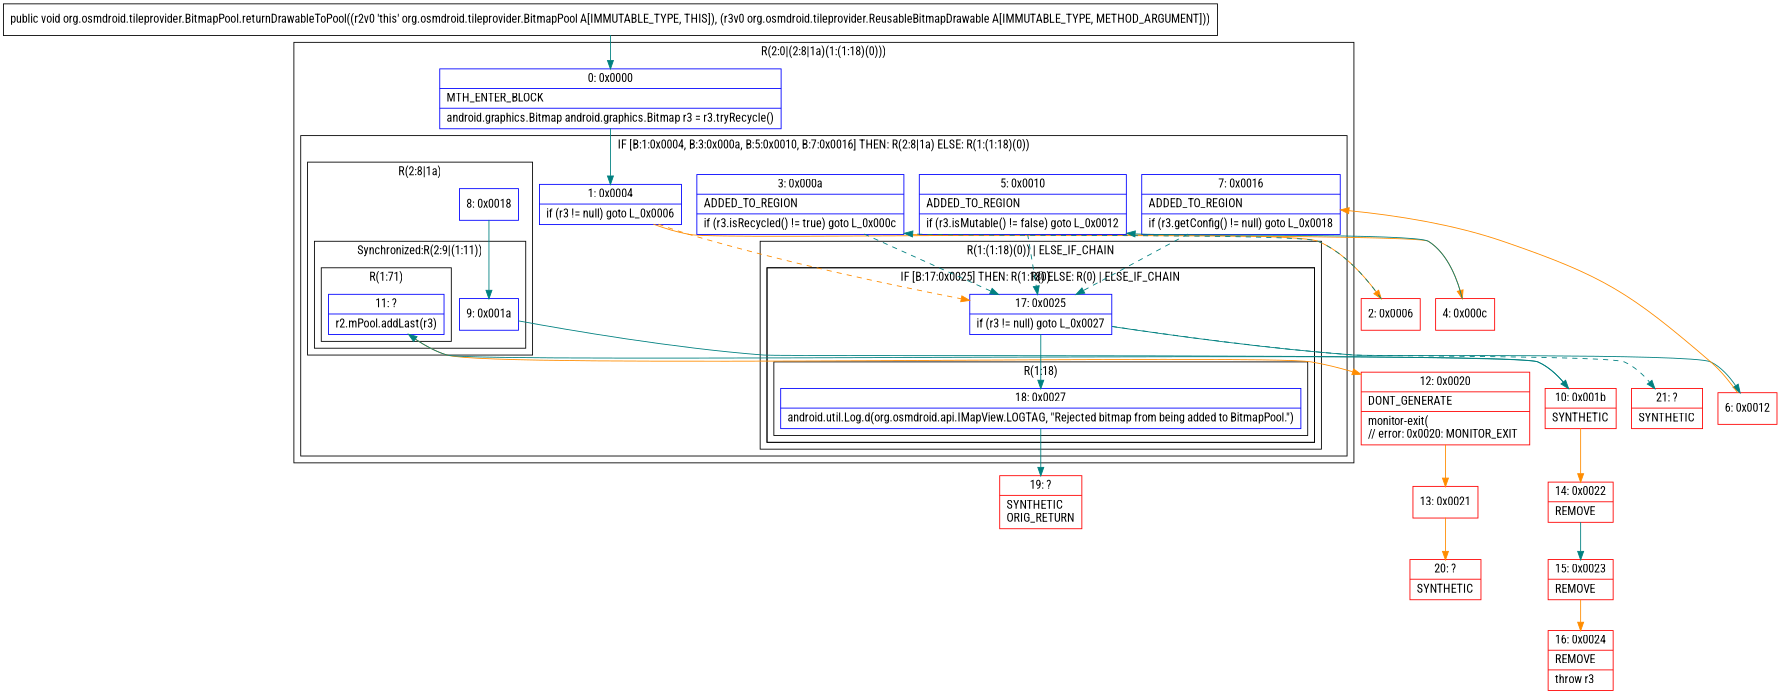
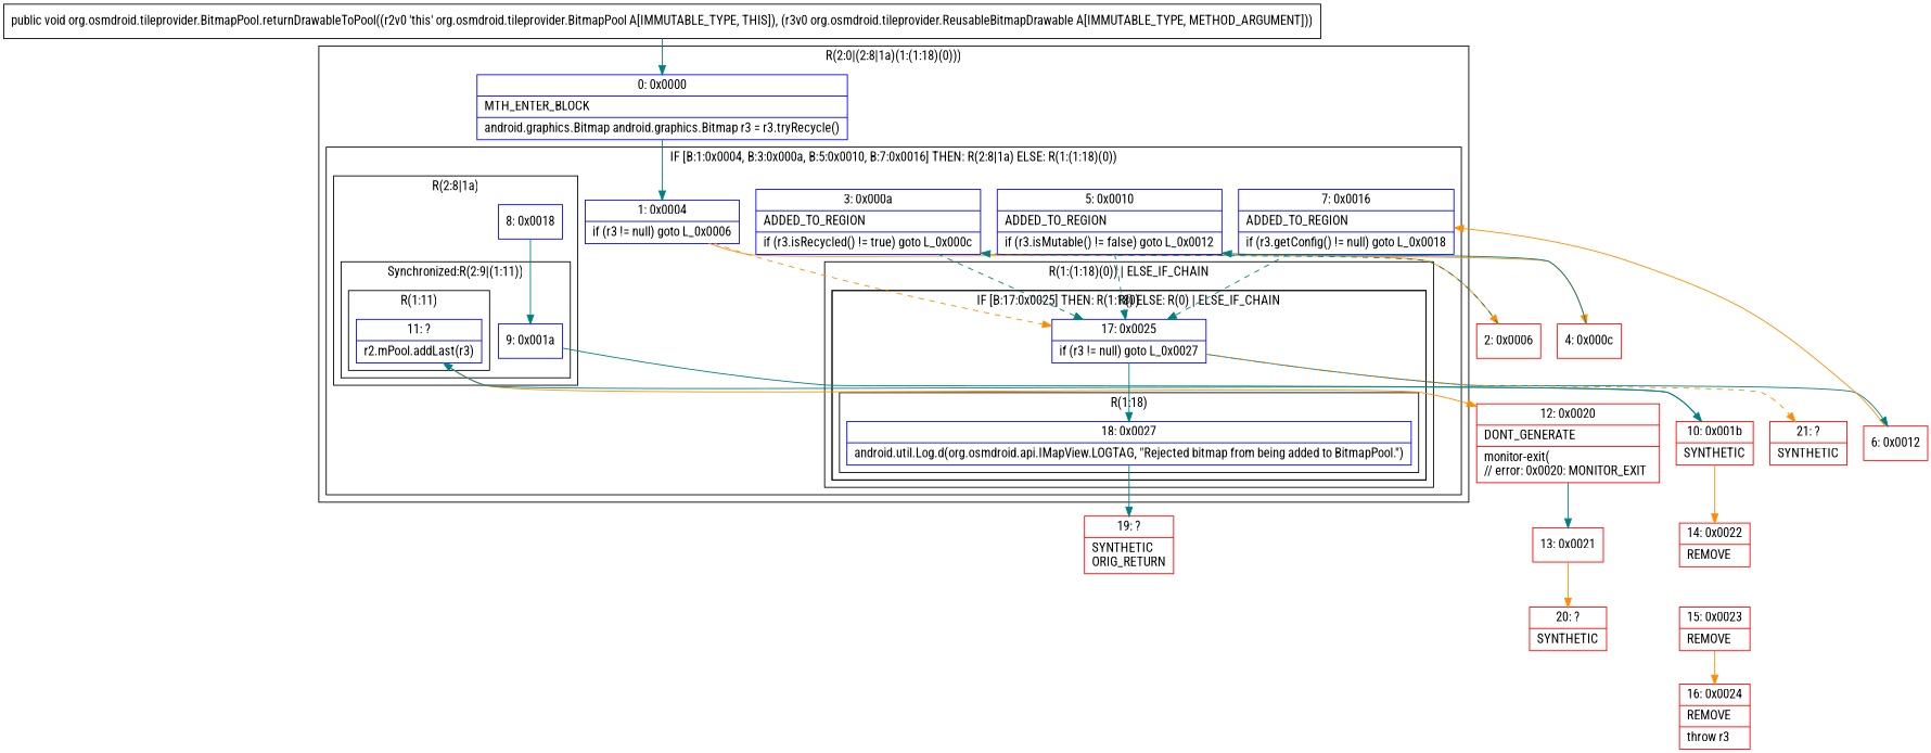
  digraph {
    fontname="Roboto Condensed"
    node [color=red fontname="Roboto Condensed" shape=record]
    edge [color=teal fontname="Roboto Condensed"]
    n1 [color=blue label="{11\:\ ?|r2.mPool.addLast(r3)\l}"]
    n2 [color=blue label="{9\:\ 0x001a}"]
    n3 [color=blue label="{8\:\ 0x0018}"]
    n4 [color=blue label="{18\:\ 0x0027|android.util.Log.d(org.osmdroid.api.IMapView.LOGTAG, \"Rejected bitmap from being added to BitmapPool.\")\l}"]
    n5 [color=blue label="{17\:\ 0x0025|if (r3 != null) goto L_0x0027\l}"]
    n6 [color=blue label="{1\:\ 0x0004|if (r3 != null) goto L_0x0006\l}"]
    n7 [color=blue label="{3\:\ 0x000a|ADDED_TO_REGION\l|if (r3.isRecycled() != true) goto L_0x000c\l}"]
    n8 [color=blue label="{5\:\ 0x0010|ADDED_TO_REGION\l|if (r3.isMutable() != false) goto L_0x0012\l}"]
    n9 [color=blue label="{7\:\ 0x0016|ADDED_TO_REGION\l|if (r3.getConfig() != null) goto L_0x0018\l}"]
    n10 [color=blue label="{0\:\ 0x0000|MTH_ENTER_BLOCK\l|android.graphics.Bitmap android.graphics.Bitmap r3 = r3.tryRecycle()\l}"]
    n11 [label="{12\:\ 0x0020|DONT_GENERATE\l|monitor\-exit(\l\/\/ error: 0x0020: MONITOR_EXIT  \l}"]
    n12 [label="{10\:\ 0x001b|SYNTHETIC\l}"]
    n13 [label="{19\:\ ?|SYNTHETIC\lORIG_RETURN\l}"]
    n14 [label="{6\:\ 0x0012}"]
    n15 [label="{21\:\ ?|SYNTHETIC\l}"]
    n16 [label="{2\:\ 0x0006}"]
    n17 [label="{4\:\ 0x000c}"]
    n18 [label="{14\:\ 0x0022|REMOVE\l}"]
    n19 [label="{13\:\ 0x0021}"]
    n20 [label="{15\:\ 0x0023|REMOVE\l}"]
    n21 [label="{20\:\ ?|SYNTHETIC\l}"]
    n22 [label="{16\:\ 0x0024|REMOVE\l|throw r3\l}"]
    n23 [label="{public void org.osmdroid.tileprovider.BitmapPool.returnDrawableToPool((r2v0 'this' org.osmdroid.tileprovider.BitmapPool A[IMMUTABLE_TYPE, THIS]), (r3v0 org.osmdroid.tileprovider.ReusableBitmapDrawable A[IMMUTABLE_TYPE, METHOD_ARGUMENT])) }" color=""]
    subgraph cluster_1 {
      label="R(2:0|(2:8|1a)(1:(1:18)(0)))"
      n10
      subgraph cluster_2 {
        label="IF [B:1:0x0004, B:3:0x000a, B:5:0x0010, B:7:0x0016] THEN: R(2:8|1a) ELSE: R(1:(1:18)(0))"
        n6
        n7
        n8
        n9
        subgraph cluster_3 {
          label="R(2:8|1a)"
          n3
          subgraph cluster_4 {
            label="Synchronized:R(2:9|(1:11))"
            n2
            subgraph cluster_5 {
-             label="R(1:71)"
+             label="R(1:11)"
              n1
            }
          }
        }
        subgraph cluster_6 {
          label="R(1:(1:18)(0)) | ELSE_IF_CHAIN\l"
          subgraph cluster_7 {
            label="IF [B:17:0x0025] THEN: R(1:18) ELSE: R(0) | ELSE_IF_CHAIN\l"
            n5
            subgraph cluster_8 {
              label="R(1:18)"
              n4
            }
            subgraph cluster_9 {
              label="R(0)"
            }
          }
        }
      }
    }
    n1 -> n11 [color=darkorange]
    n2 -> n12
    n3 -> n2
    n4 -> n13
    n5 -> n4
    n5 -> n14
-   n5 -> n15 [style=dashed]
+   n5 -> n15 [color=darkorange style=dashed]
    n6 -> n5 [color=darkorange style=dashed]
    n6 -> n16 [color=darkorange]
    n7 -> n5 [style=dashed]
    n7 -> n17 [color=darkorange]
    n8 -> n5 [style=dashed]
    n9 -> n5 [style=dashed]
    n10 -> n6
-   n11 -> n19 [color=darkorange]
+   n11 -> n19
    n12 -> n1
    n12 -> n18 [color=darkorange]
    n14 -> n9 [color=darkorange]
    n16 -> n7 [style=dashed]
    n17 -> n8
-   n18 -> n20
    n19 -> n21 [color=darkorange]
    n20 -> n22 [color=darkorange]
    n23 -> n10
  }
